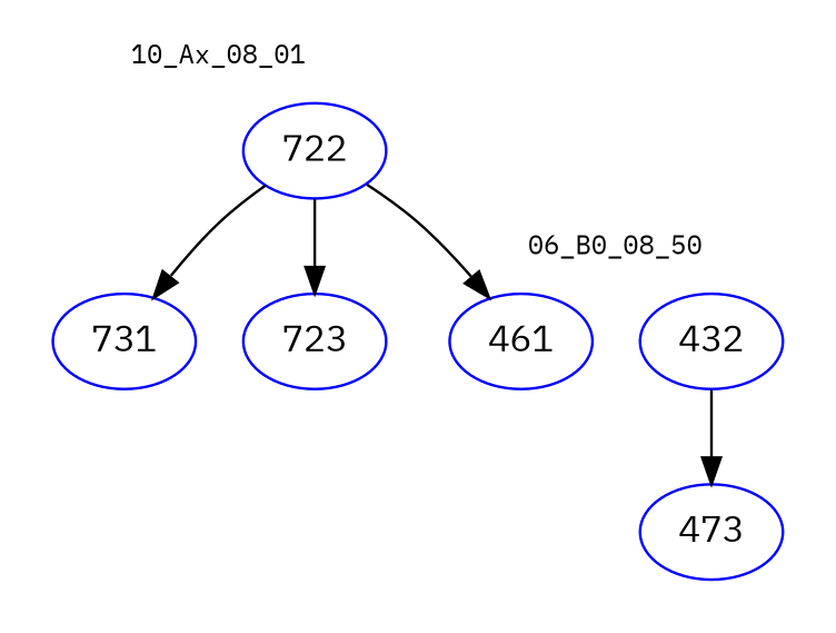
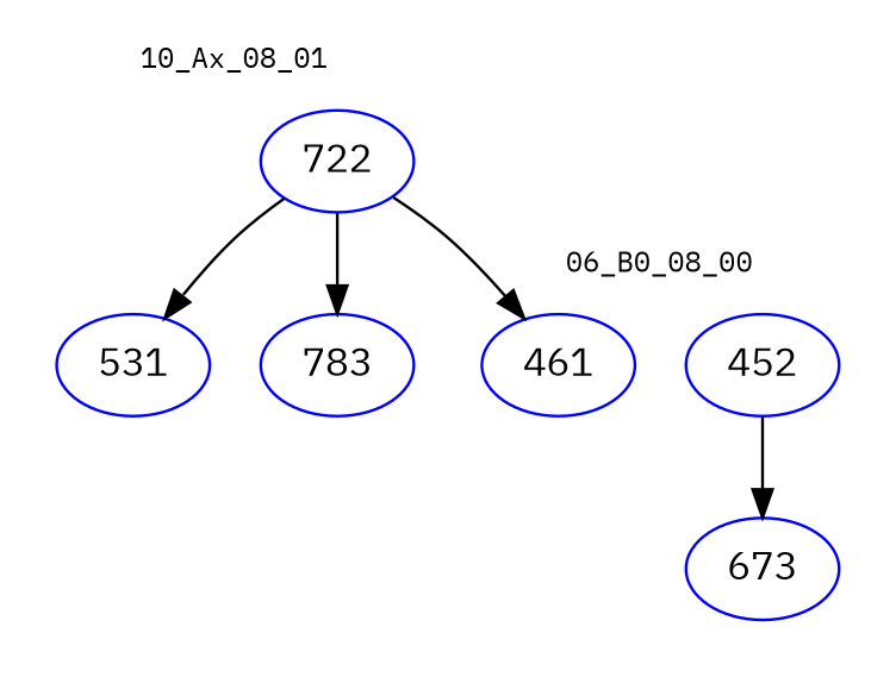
  digraph {
    fontname="IBM Plex Mono"
    node [color=blue fontname="IBM Plex Mono"]
    edge [color=black fontname="IBM Plex Mono"]
    n1 [label=722]
-   n2 [label=731]
-   n3 [label=723]
-   n4 [label=432]
-   n5 [label=473]
+   n2 [label=531]
+   n3 [label=783]
+   n4 [label=452]
+   n5 [label=673]
    n6 [label=461]
    subgraph cluster_1 {
      color=white
      fontsize=10
      label="10_Ax_08_01"
      n1
      n2
      n3
    }
    subgraph cluster_2 {
      color=white
      fontsize=10
-     label="06_B0_08_50"
+     label="06_B0_08_00"
      n4
      n5
      n6
    }
    n1 -> n2
    n1 -> n3
    n1 -> n6
    n4 -> n5
  }
